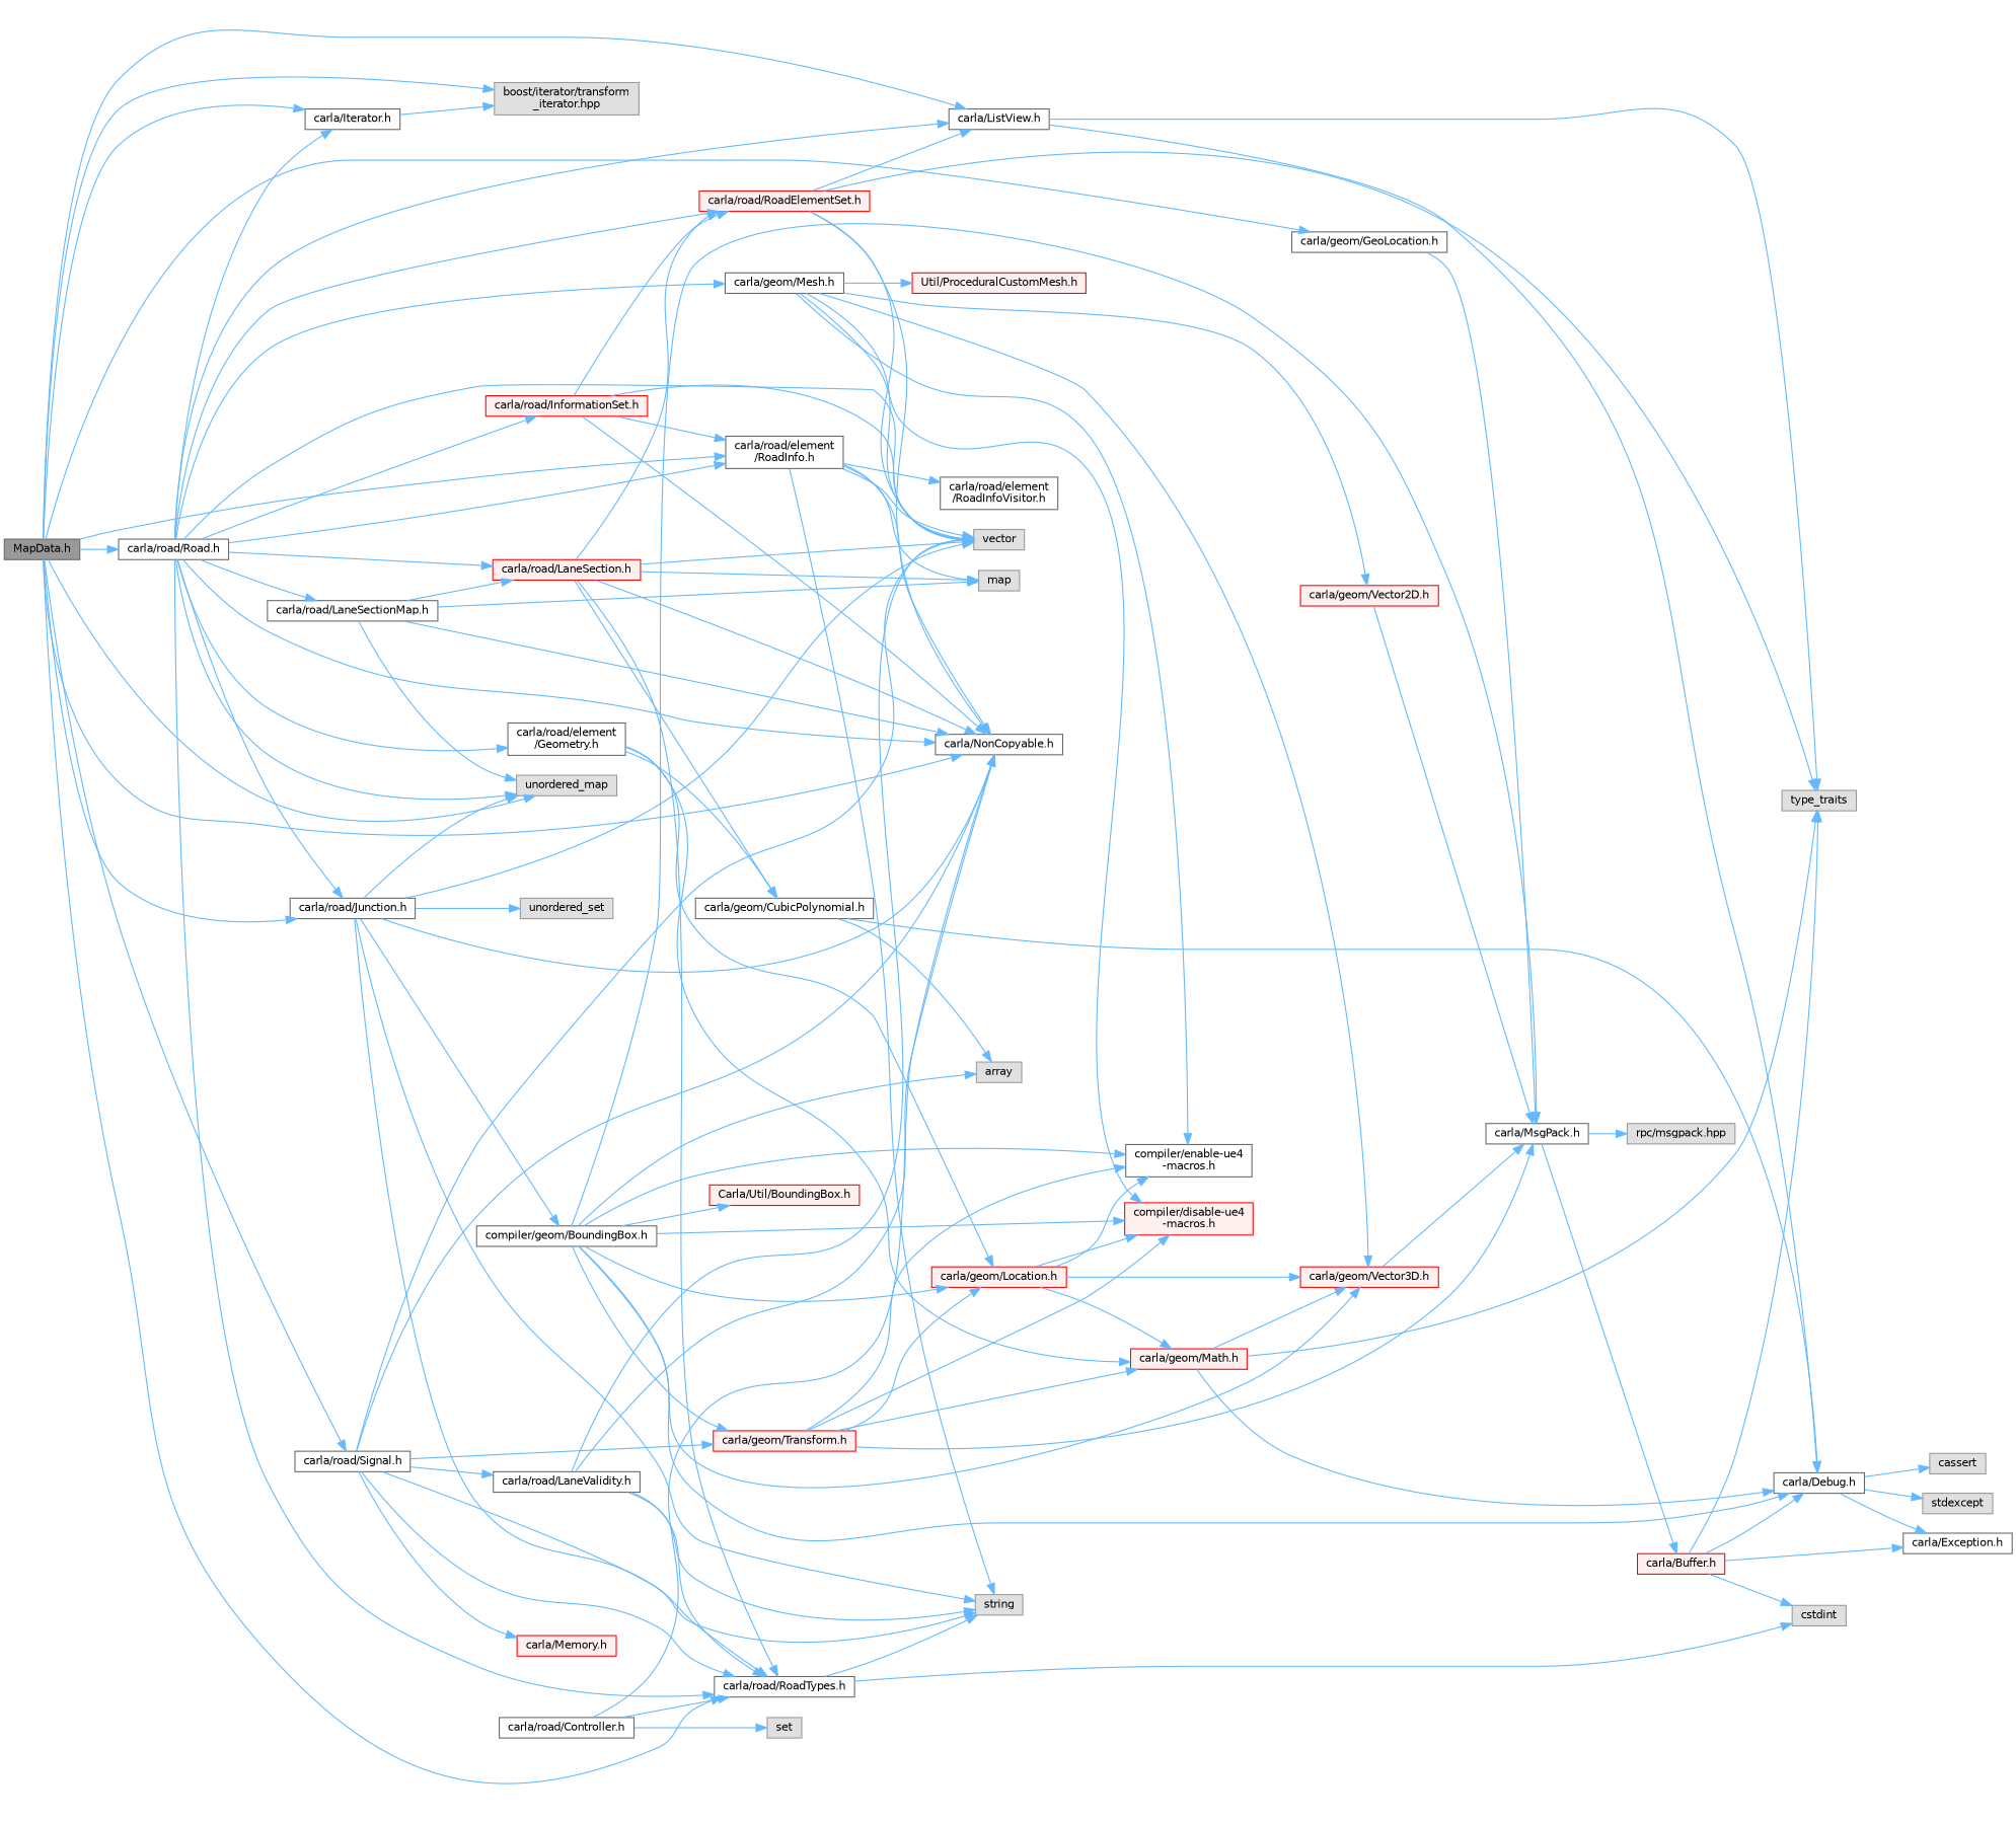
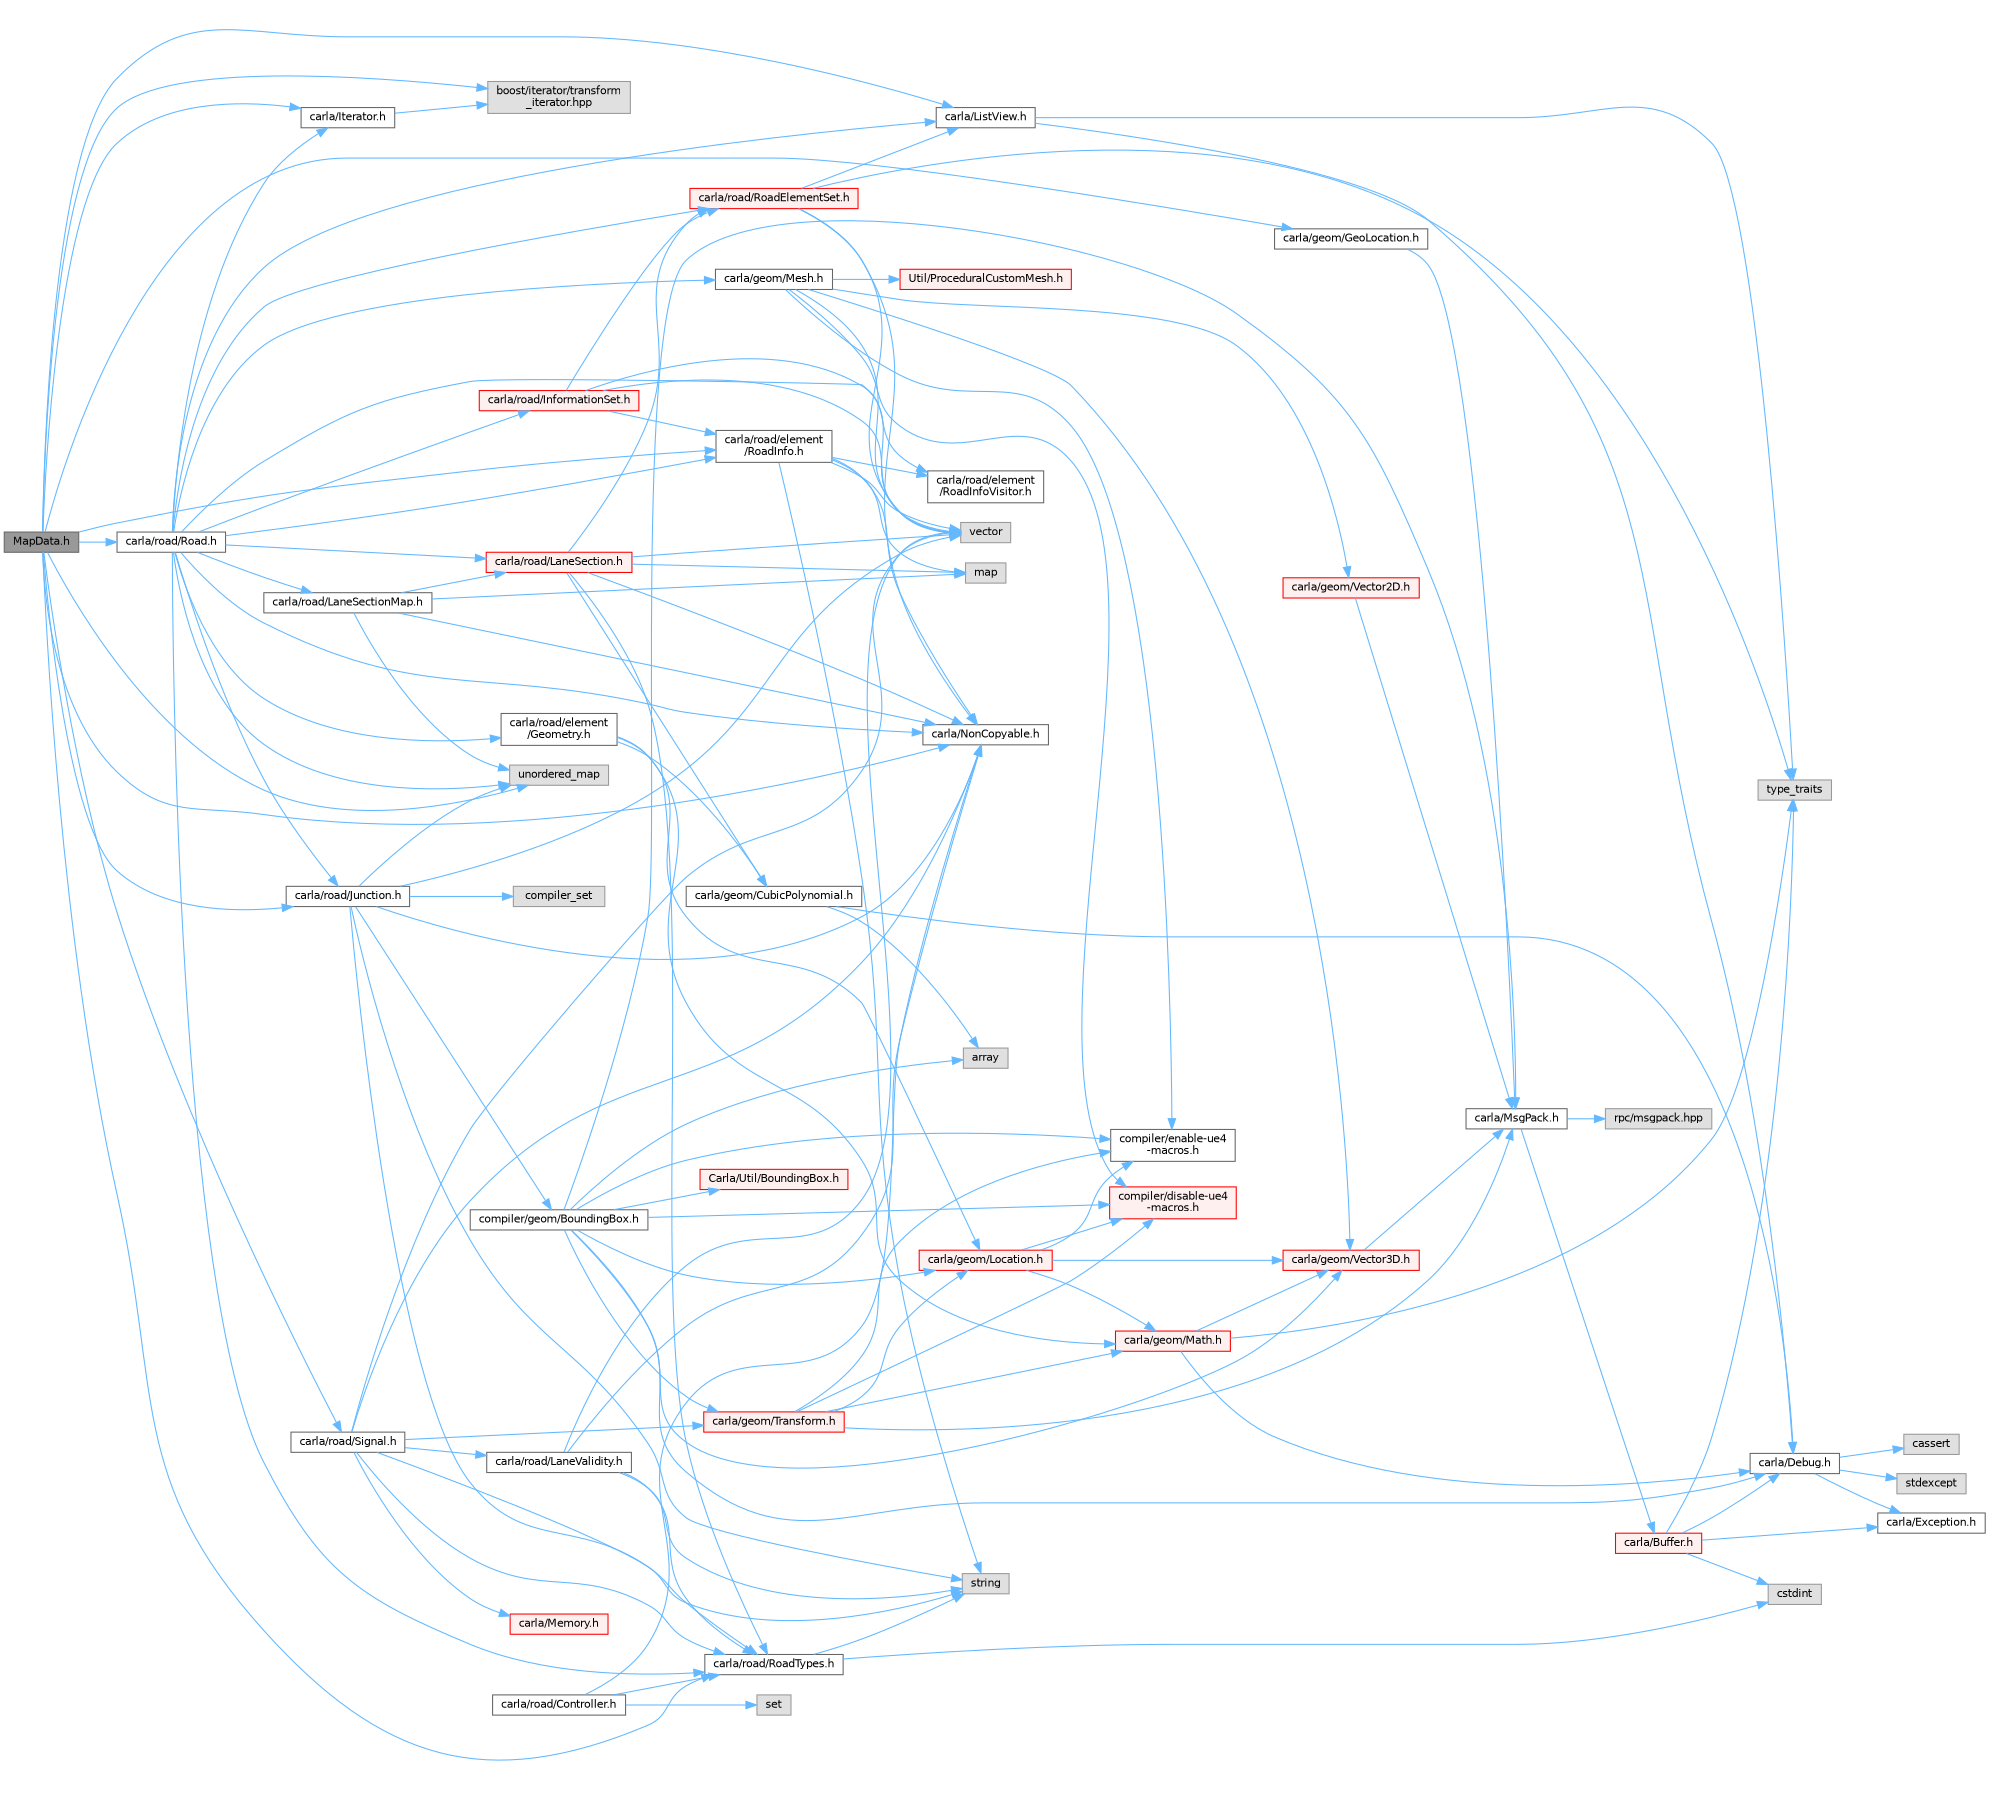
  digraph {
    rankdir=LR
    node [color=grey40 fillcolor=white fontname=Helvetica fontsize=10 shape=box style=filled]
    edge [color=steelblue1 fontname=Helvetica fontsize=10 labelfontname=Helvetica labelfontsize=10 style=solid]
    n1 [color=gray40 fillcolor=grey60 fontcolor=black height=0.2 label="MapData.h" width=0.4]
    n2 [height=0.2 label="carla/geom/GeoLocation.h" width=0.4]
    n3 [height=0.2 label="carla/Iterator.h" width=0.4]
    n4 [color=grey60 fillcolor="#E0E0E0" height=0.2 label="boost/iterator/transform\l_iterator.hpp" width=0.4]
    n5 [height=0.2 label="carla/ListView.h" width=0.4]
    n6 [height=0.2 label="carla/NonCopyable.h" width=0.4]
    n7 [height=0.2 label="carla/road/RoadTypes.h" width=0.4]
    n8 [height=0.2 label="carla/road/element\l/RoadInfo.h" width=0.4]
    n9 [height=0.2 label="carla/road/Junction.h" width=0.4]
    n10 [color=grey60 fillcolor="#E0E0E0" height=0.2 label=unordered_map width=0.4]
    n11 [height=0.2 label="carla/road/Road.h" width=0.4]
    n12 [height=0.2 label="carla/road/Signal.h" width=0.4]
    n13 [height=0.2 label="carla/MsgPack.h" width=0.4]
    n14 [height=0.2 label="carla/Debug.h" width=0.4]
    n15 [color=grey60 fillcolor="#E0E0E0" height=0.2 label=type_traits width=0.4]
    n16 [height=0.2 label="carla/road/Controller.h" width=0.4]
    n17 [color=grey60 fillcolor="#E0E0E0" height=0.2 label=set width=0.4]
    n18 [color=grey60 fillcolor="#E0E0E0" height=0.2 label=cstdint width=0.4]
    n19 [color=grey60 fillcolor="#E0E0E0" height=0.2 label=string width=0.4]
    n20 [height=0.2 label="carla/road/element\l/RoadInfoVisitor.h" width=0.4]
    n21 [color=grey60 fillcolor="#E0E0E0" height=0.2 label=map width=0.4]
    n22 [color=grey60 fillcolor="#E0E0E0" height=0.2 label=vector width=0.4]
    n23 [height=0.2 label="compiler/geom/BoundingBox.h" width=0.4]
-   n24 [color=grey60 fillcolor="#E0E0E0" height=0.2 label=unordered_set width=0.4]
+   n24 [color=grey60 fillcolor="#E0E0E0" height=0.2 label=compiler_set width=0.4]
    n25 [height=0.2 label="carla/geom/Mesh.h" width=0.4]
    n26 [height=0.2 label="carla/road/element\l/Geometry.h" width=0.4]
    n27 [color=red fillcolor="#FFF0F0" height=0.2 label="carla/road/InformationSet.h" width=0.4]
    n28 [color=red fillcolor="#FFF0F0" height=0.2 label="carla/road/RoadElementSet.h" width=0.4]
    n29 [color=red fillcolor="#FFF0F0" height=0.2 label="carla/road/LaneSection.h" width=0.4]
    n30 [height=0.2 label="carla/road/LaneSectionMap.h" width=0.4]
    n31 [color=red fillcolor="#FFF0F0" height=0.2 label="carla/geom/Transform.h" width=0.4]
    n32 [color=red fillcolor="#FFF0F0" height=0.2 label="carla/Memory.h" width=0.4]
    n33 [height=0.2 label="carla/road/LaneValidity.h" width=0.4]
    n34 [color=red fillcolor="#FFF0F0" height=0.2 label="carla/Buffer.h" width=0.4]
    n35 [color=grey60 fillcolor="#E0E0E0" height=0.2 label="rpc/msgpack.hpp" width=0.4]
    n36 [height=0.2 label="carla/Exception.h" width=0.4]
    n37 [color=grey60 fillcolor="#E0E0E0" height=0.2 label=stdexcept width=0.4]
    n38 [color=grey60 fillcolor="#E0E0E0" height=0.2 label=cassert width=0.4]
    n39 [color=red fillcolor="#FFF0F0" height=0.2 label="carla/geom/Location.h" width=0.4]
    n40 [color=red fillcolor="#FFF0F0" height=0.2 label="carla/geom/Vector3D.h" width=0.4]
    n41 [height=0.2 label="compiler/enable-ue4\l-macros.h" width=0.4]
    n42 [color=red fillcolor="#FFF0F0" height=0.2 label="compiler/disable-ue4\l-macros.h" width=0.4]
    n43 [color=grey60 fillcolor="#E0E0E0" height=0.2 label=array width=0.4]
    n44 [color=red fillcolor="#FFF0F0" height=0.2 label="Carla/Util/BoundingBox.h" width=0.4]
    n45 [color=red fillcolor="#FFF0F0" height=0.2 label="carla/geom/Math.h" width=0.4]
    n46 [color=red fillcolor="#FFF0F0" height=0.2 label="carla/geom/Vector2D.h" width=0.4]
    n47 [color=red fillcolor="#FFF0F0" height=0.2 label="Util/ProceduralCustomMesh.h" width=0.4]
    n48 [height=0.2 label="carla/geom/CubicPolynomial.h" width=0.4]
    n1 -> n2
    n1 -> n3
    n1 -> n4
    n1 -> n5
    n1 -> n6
    n1 -> n7
    n1 -> n8
    n1 -> n9
    n1 -> n10
    n1 -> n11
    n1 -> n12
    n2 -> n13
    n3 -> n4
    n5 -> n14
    n5 -> n15
    n7 -> n18
    n7 -> n19
    n8 -> n6
    n8 -> n19
    n8 -> n20
    n8 -> n21
    n8 -> n22
    n9 -> n6
    n9 -> n7
    n9 -> n10
    n9 -> n19
    n9 -> n22
    n9 -> n23
    n9 -> n24
    n11 -> n3
    n11 -> n5
    n11 -> n6
    n11 -> n7
    n11 -> n8
    n11 -> n9
    n11 -> n10
    n11 -> n22
    n11 -> n25
    n11 -> n26
    n11 -> n27
    n11 -> n28
    n11 -> n29
    n11 -> n30
    n12 -> n6
    n12 -> n7
    n12 -> n19
    n12 -> n22
    n12 -> n31
    n12 -> n32
    n12 -> n33
    n13 -> n34
    n13 -> n35
    n14 -> n36
    n14 -> n37
    n14 -> n38
    n16 -> n6
    n16 -> n7
    n16 -> n17
    n23 -> n13
    n23 -> n14
    n23 -> n31
    n23 -> n39
    n23 -> n40
    n23 -> n41
    n23 -> n42
    n23 -> n43
    n23 -> n44
    n25 -> n22
    n25 -> n40
    n25 -> n41
    n25 -> n42
    n25 -> n46
    n25 -> n47
    n26 -> n39
    n26 -> n45
    n26 -> n48
-   n27 -> n6
+   n27 -> n20
    n27 -> n8
    n27 -> n22
    n27 -> n28
    n28 -> n5
    n28 -> n6
    n28 -> n15
    n28 -> n22
    n29 -> n6
    n29 -> n7
    n29 -> n21
    n29 -> n22
    n29 -> n28
    n29 -> n48
    n30 -> n6
    n30 -> n10
    n30 -> n21
    n30 -> n29
    n31 -> n13
    n31 -> n39
    n31 -> n41
    n31 -> n42
    n31 -> n45
    n33 -> n6
    n33 -> n7
    n33 -> n19
    n33 -> n22
    n34 -> n14
    n34 -> n15
    n34 -> n18
    n34 -> n36
    n39 -> n40
    n39 -> n41
    n39 -> n42
    n39 -> n45
    n40 -> n13
    n45 -> n14
    n45 -> n15
    n45 -> n40
    n46 -> n13
    n48 -> n14
    n48 -> n43
  }
